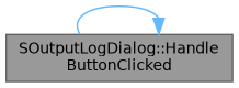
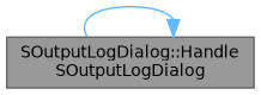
  digraph {
    rankdir=LR
-   n1 [color=gray40 fillcolor=grey60 fontcolor=black fontname=Helvetica fontsize=10 height=0.2 label="SOutputLogDialog::Handle\lButtonClicked" shape=box style=filled width=0.4]
+   n1 [color=gray40 fillcolor=grey60 fontcolor=black fontname=Helvetica fontsize=10 height=0.2 label="SOutputLogDialog::Handle\lSOutputLogDialog" shape=box style=filled width=0.4]
    n1 -> n1 [color=steelblue1 fontname=Helvetica fontsize=10 labelfontname=Helvetica labelfontsize=10 style=solid]
  }
